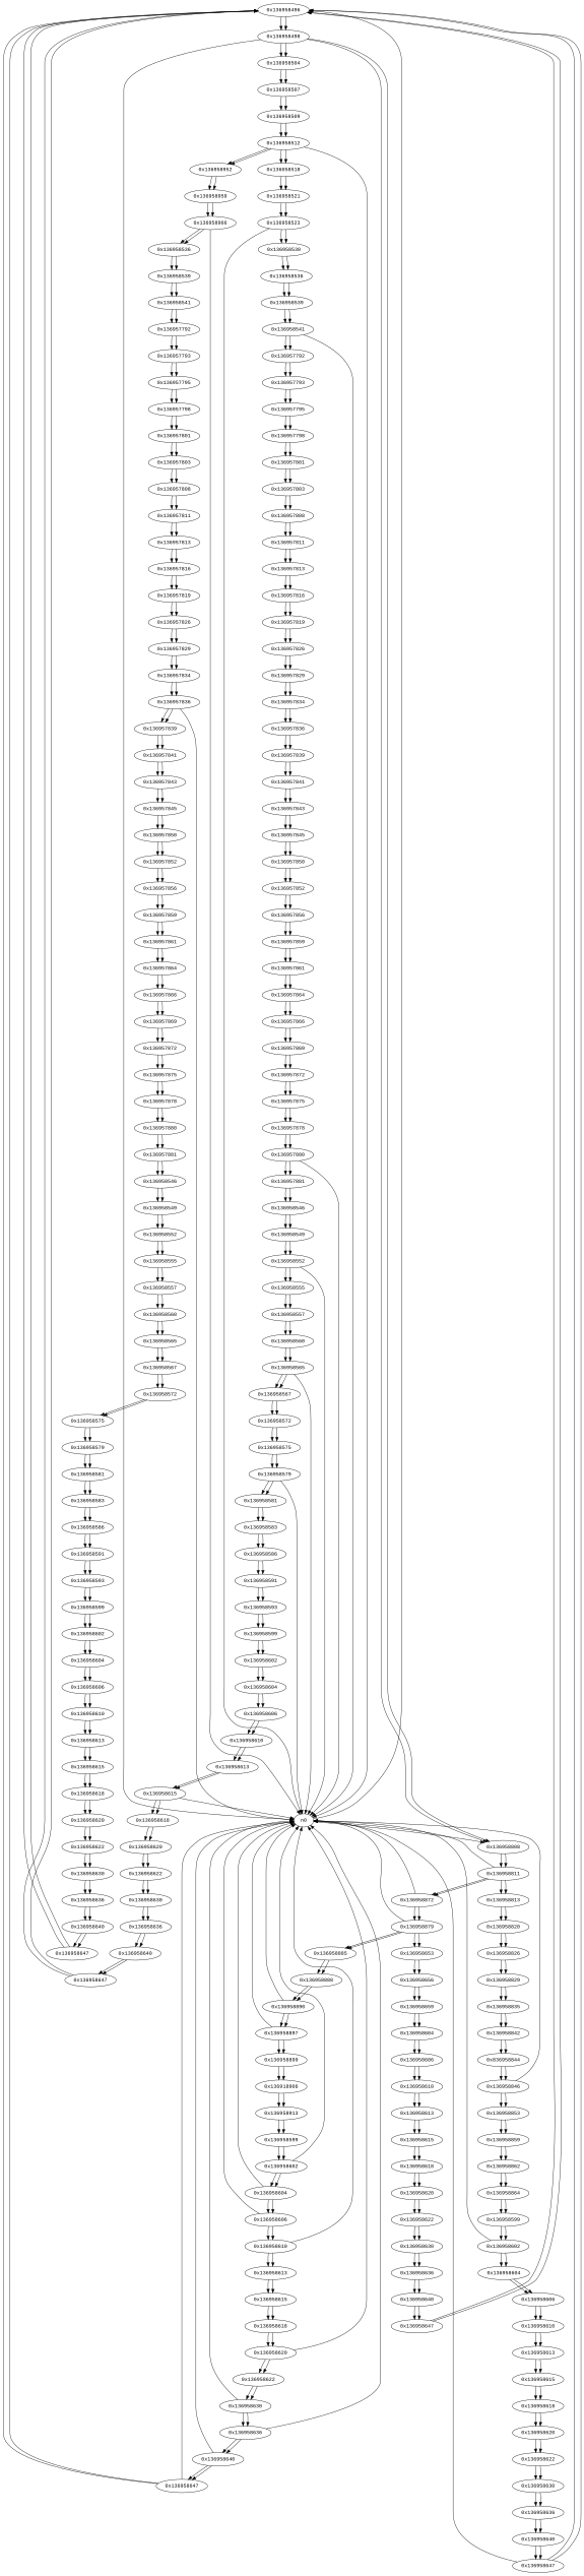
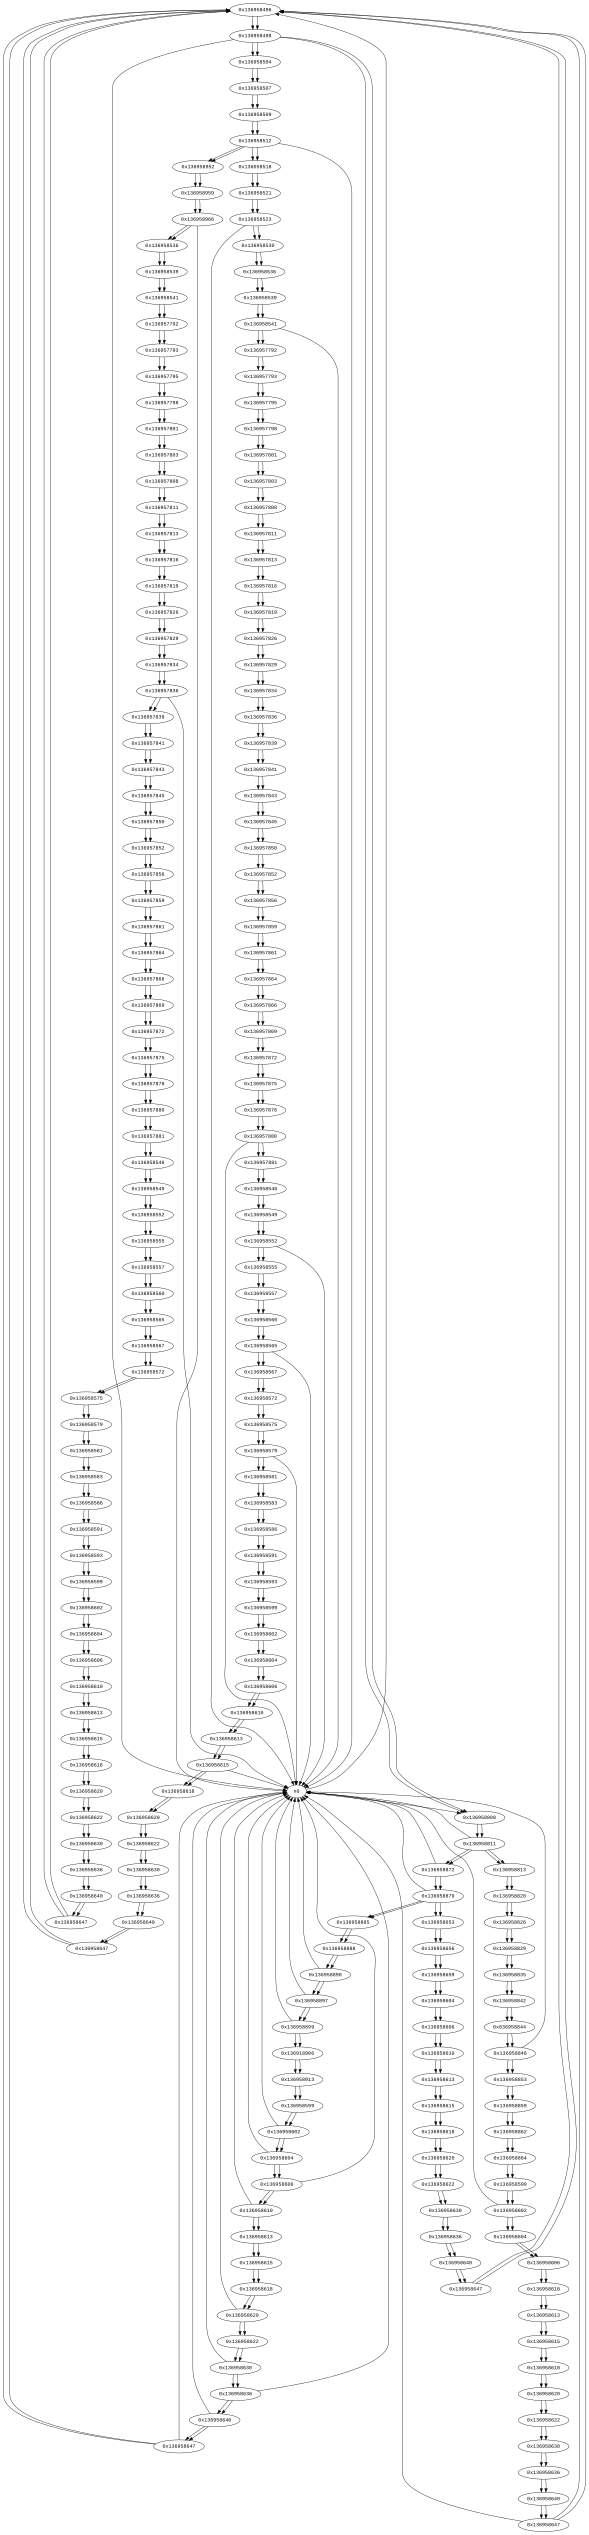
  digraph {
    fontname="Liberation Mono"
    node [fontname="Liberation Mono"]
    edge [fontname="Liberation Mono"]
    n1 [label="0x136958496"]
    n2 [label="0x136958498"]
    n3 [label="0x136958504"]
    n76 [label="0x136958808"]
    n0
    n4 [label="0x136958507"]
    n77 [label="0x136958811"]
    n5 [label="0x136958509"]
    n6 [label="0x136958512"]
    n7 [label="0x136058518"]
    n127 [label="0x136958952"]
    n8 [label="0x136958521"]
    n128 [label="0x136958959"]
    n9 [label="0x136958523"]
    n10 [label="0x136958530"]
    n11 [label="0x136958536"]
    n12 [label="0x136958539"]
    n13 [label="0x136958541"]
    n14 [label="0x136957792"]
    n15 [label="0x136957793"]
    n16 [label="0x136957795"]
    n17 [label="0x136957798"]
    n18 [label="0x136957801"]
    n19 [label="0x136957803"]
    n20 [label="0x136957808"]
    n21 [label="0x136957811"]
    n22 [label="0x136957813"]
    n23 [label="0x136957816"]
    n24 [label="0x136957819"]
    n25 [label="0x136957826"]
    n26 [label="0x136957829"]
    n27 [label="0x136957834"]
    n28 [label="0x136957836"]
    n29 [label="0x136957839"]
    n30 [label="0x136957841"]
    n31 [label="0x136957843"]
    n32 [label="0x136957845"]
    n33 [label="0x136957850"]
    n34 [label="0x136957852"]
    n35 [label="0x136957856"]
    n36 [label="0x136957859"]
    n37 [label="0x136957861"]
    n38 [label="0x136957864"]
    n39 [label="0x136957866"]
    n40 [label="0x136957869"]
    n41 [label="0x136957872"]
    n42 [label="0x136957875"]
    n43 [label="0x136957878"]
    n44 [label="0x136957880"]
    n45 [label="0x136957881"]
    n46 [label="0x136958546"]
    n47 [label="0x136958549"]
    n48 [label="0x136958552"]
    n49 [label="0x136958555"]
    n50 [label="0x136958557"]
    n51 [label="0x136958560"]
    n52 [label="0x136958565"]
    n53 [label="0x136958567"]
    n54 [label="0x136958572"]
    n55 [label="0x136958575"]
    n56 [label="0x136958579"]
    n57 [label="0x136958581"]
    n58 [label="0x136958583"]
    n59 [label="0x136958586"]
    n60 [label="0x136958591"]
    n61 [label="0x136958593"]
    n62 [label="0x136958599"]
    n63 [label="0x136958602"]
    n64 [label="0x136958604"]
    n65 [label="0x136958606"]
    n66 [label="0x136958610"]
    n67 [label="0x136958613"]
    n68 [label="0x136958615"]
    n69 [label="0x136958618"]
    n70 [label="0x136958620"]
    n71 [label="0x136958622"]
    n72 [label="0x136958630"]
    n73 [label="0x136958636"]
    n74 [label="0x136958640"]
    n75 [label="0x136958647"]
    n78 [label="0x136958872"]
    n101 [label="0x136958813"]
    n79 [label="0x136958879"]
    n102 [label="0x136958820"]
    n80 [label="0x136958885"]
    n195 [label="0x136958653"]
    n81 [label="0x136958888"]
    n196 [label="0x136958656"]
    n82 [label="0x136958890"]
    n83 [label="0x136958897"]
    n84 [label="0x136958899"]
    n85 [label="0x136918906"]
    n86 [label="0x136958913"]
    n87 [label="0x136958599"]
    n88 [label="0x136958602"]
    n89 [label="0x136958604"]
    n90 [label="0x136958606"]
    n91 [label="0x136958610"]
    n92 [label="0x136958613"]
    n93 [label="0x136958615"]
    n94 [label="0x136958618"]
    n95 [label="0x136958620"]
    n96 [label="0x136958622"]
    n97 [label="0x136958630"]
    n98 [label="0x136958636"]
    n99 [label="0x136958640"]
    n100 [label="0x136958647"]
    n103 [label="0x136958826"]
    n104 [label="0x136958829"]
    n105 [label="0x136958835"]
    n106 [label="0x136958842"]
    n107 [label="0x836958844"]
    n108 [label="0x136958846"]
    n109 [label="0x136958853"]
    n110 [label="0x136958859"]
    n111 [label="0x136958862"]
    n112 [label="0x136958864"]
    n113 [label="0x136958599"]
    n114 [label="0x136958602"]
    n115 [label="0x136958604"]
    n116 [label="0x136958606"]
    n117 [label="0x136958610"]
    n118 [label="0x136958613"]
    n119 [label="0x136958615"]
    n120 [label="0x136958618"]
    n121 [label="0x136958620"]
    n122 [label="0x136958622"]
    n123 [label="0x136958630"]
    n124 [label="0x136958636"]
    n125 [label="0x136958640"]
    n126 [label="0x136958647"]
    n129 [label="0x136958966"]
    n130 [label="0x136958536"]
    n131 [label="0x136958539"]
    n132 [label="0x136958541"]
    n133 [label="0x136957792"]
    n134 [label="0x136957793"]
    n135 [label="0x136957795"]
    n136 [label="0x136957798"]
    n137 [label="0x136957801"]
    n138 [label="0x136957803"]
    n139 [label="0x136957808"]
    n140 [label="0x136957811"]
    n141 [label="0x136957813"]
    n142 [label="0x136957816"]
    n143 [label="0x136957819"]
    n144 [label="0x136957826"]
    n145 [label="0x136957829"]
    n146 [label="0x136957834"]
    n147 [label="0x136957836"]
    n148 [label="0x136957839"]
    n149 [label="0x136957841"]
    n150 [label="0x136957843"]
    n151 [label="0x136957845"]
    n152 [label="0x136957850"]
    n153 [label="0x136957852"]
    n154 [label="0x136957856"]
    n155 [label="0x136957859"]
    n156 [label="0x136957861"]
    n157 [label="0x136957864"]
    n158 [label="0x136957866"]
    n159 [label="0x136957869"]
    n160 [label="0x136957872"]
    n161 [label="0x136957875"]
    n162 [label="0x136957878"]
    n163 [label="0x136957880"]
    n164 [label="0x136957881"]
    n165 [label="0x136958546"]
    n166 [label="0x136958549"]
    n167 [label="0x136958552"]
    n168 [label="0x136958555"]
    n169 [label="0x136958557"]
    n170 [label="0x136958560"]
    n171 [label="0x136958565"]
    n172 [label="0x136958567"]
    n173 [label="0x136958572"]
    n174 [label="0x136958575"]
    n175 [label="0x136958579"]
    n176 [label="0x136958581"]
    n177 [label="0x136958583"]
    n178 [label="0x136958586"]
    n179 [label="0x136958591"]
    n180 [label="0x136958593"]
    n181 [label="0x136958599"]
    n182 [label="0x136958602"]
    n183 [label="0x136958604"]
    n184 [label="0x136958606"]
    n185 [label="0x136958610"]
    n186 [label="0x136958613"]
    n187 [label="0x136958615"]
    n188 [label="0x136958618"]
    n189 [label="0x136958620"]
    n190 [label="0x136958622"]
    n191 [label="0x136958630"]
    n192 [label="0x136958636"]
    n193 [label="0x136958640"]
    n194 [label="0x136958647"]
    n197 [label="0x136958659"]
    n198 [label="0x136958604"]
    n199 [label="0x136958606"]
    n200 [label="0x136958610"]
    n201 [label="0x136958613"]
    n202 [label="0x136958615"]
    n203 [label="0x136958618"]
    n204 [label="0x136958620"]
    n205 [label="0x136958622"]
    n206 [label="0x136958630"]
    n207 [label="0x136958636"]
    n208 [label="0x136958640"]
    n209 [label="0x136958647"]
    n1 -> n2
    n1 -> n2
    n2 -> n3
    n2 -> n3
    n2 -> n76
    n2 -> n76
    n2 -> n0
    n3 -> n4
    n3 -> n4
    n76 -> n77
    n76 -> n77
    n0 -> n1
    n0 -> n76
    n4 -> n5
    n4 -> n5
    n77 -> n0
    n77 -> n78
    n77 -> n78
    n77 -> n101
    n77 -> n101
    n5 -> n6
    n5 -> n6
    n6 -> n0
    n6 -> n7
    n6 -> n7
    n6 -> n127
    n6 -> n127
    n7 -> n8
    n7 -> n8
    n127 -> n128
    n127 -> n128
    n8 -> n9
    n8 -> n9
    n128 -> n129
    n128 -> n129
    n9 -> n0
    n9 -> n10
    n9 -> n10
    n10 -> n11
    n10 -> n11
    n11 -> n12
    n11 -> n12
    n12 -> n13
    n12 -> n13
    n13 -> n0
    n13 -> n14
    n13 -> n14
    n14 -> n15
    n14 -> n15
    n15 -> n16
    n15 -> n16
    n16 -> n17
    n16 -> n17
    n17 -> n18
    n17 -> n18
    n18 -> n19
    n18 -> n19
    n19 -> n20
    n19 -> n20
    n20 -> n21
    n20 -> n21
    n21 -> n22
    n21 -> n22
    n22 -> n23
    n22 -> n23
    n23 -> n24
    n23 -> n24
    n24 -> n25
    n24 -> n25
    n25 -> n26
    n25 -> n26
    n26 -> n27
    n26 -> n27
    n27 -> n28
    n27 -> n28
    n28 -> n29
    n28 -> n29
    n29 -> n30
    n29 -> n30
    n30 -> n31
    n30 -> n31
    n31 -> n32
    n31 -> n32
    n32 -> n33
    n32 -> n33
    n33 -> n34
    n33 -> n34
    n34 -> n35
    n34 -> n35
    n35 -> n36
    n35 -> n36
    n36 -> n37
    n36 -> n37
    n37 -> n38
    n37 -> n38
    n38 -> n39
    n38 -> n39
    n39 -> n40
    n39 -> n40
    n40 -> n41
    n40 -> n41
    n41 -> n42
    n41 -> n42
    n42 -> n43
    n42 -> n43
    n43 -> n44
    n43 -> n44
    n44 -> n0
    n44 -> n45
    n44 -> n45
    n45 -> n46
    n45 -> n46
    n46 -> n47
    n46 -> n47
    n47 -> n48
    n47 -> n48
    n48 -> n0
    n48 -> n49
    n48 -> n49
    n49 -> n50
    n49 -> n50
    n50 -> n51
    n50 -> n51
    n51 -> n52
    n51 -> n52
    n52 -> n0
    n52 -> n53
    n52 -> n53
    n53 -> n54
    n53 -> n54
    n54 -> n55
    n54 -> n55
    n55 -> n56
    n55 -> n56
    n56 -> n0
    n56 -> n57
    n56 -> n57
    n57 -> n58
    n57 -> n58
    n58 -> n59
    n58 -> n59
    n59 -> n60
    n59 -> n60
    n60 -> n61
    n60 -> n61
    n61 -> n62
    n61 -> n62
    n62 -> n63
    n62 -> n63
    n63 -> n64
    n63 -> n64
    n64 -> n65
    n64 -> n65
    n65 -> n66
    n65 -> n66
    n66 -> n67
    n66 -> n67
    n67 -> n68
    n67 -> n68
    n68 -> n0
    n68 -> n69
    n68 -> n69
    n69 -> n70
    n69 -> n70
    n70 -> n71
    n70 -> n71
    n71 -> n72
    n71 -> n72
    n72 -> n73
    n72 -> n73
    n73 -> n74
    n73 -> n74
    n74 -> n75
    n74 -> n75
    n75 -> n1
    n75 -> n1
    n78 -> n0
    n78 -> n79
    n78 -> n79
    n101 -> n102
    n101 -> n102
    n79 -> n0
    n79 -> n80
    n79 -> n80
    n79 -> n195
    n79 -> n195
    n102 -> n103
    n102 -> n103
    n80 -> n81
    n80 -> n81
    n195 -> n196
    n195 -> n196
    n81 -> n82
    n81 -> n82
    n196 -> n197
    n196 -> n197
    n82 -> n0
    n82 -> n83
    n82 -> n83
    n83 -> n0
    n83 -> n84
    n83 -> n84
+   n84 -> n0
    n84 -> n85
    n84 -> n85
    n85 -> n86
    n85 -> n86
    n86 -> n87
    n86 -> n87
    n87 -> n88
    n87 -> n88
    n88 -> n0
    n88 -> n89
    n88 -> n89
    n89 -> n0
    n89 -> n90
    n89 -> n90
    n90 -> n0
    n90 -> n91
    n90 -> n91
    n91 -> n0
    n91 -> n92
    n91 -> n92
    n92 -> n93
    n92 -> n93
    n93 -> n94
    n93 -> n94
    n94 -> n95
    n94 -> n95
    n95 -> n0
    n95 -> n96
    n95 -> n96
    n96 -> n97
    n96 -> n97
    n97 -> n0
    n97 -> n98
    n97 -> n98
    n98 -> n0
    n98 -> n99
    n98 -> n99
    n99 -> n0
    n99 -> n100
    n99 -> n100
    n100 -> n1
    n100 -> n1
    n100 -> n0
    n103 -> n104
    n103 -> n104
    n104 -> n105
    n104 -> n105
    n105 -> n106
    n105 -> n106
    n106 -> n107
    n106 -> n107
    n107 -> n108
    n107 -> n108
    n108 -> n0
    n108 -> n109
    n108 -> n109
    n109 -> n110
    n109 -> n110
    n110 -> n111
    n110 -> n111
    n111 -> n112
    n111 -> n112
    n112 -> n113
    n112 -> n113
    n113 -> n114
    n113 -> n114
    n114 -> n0
    n114 -> n115
    n114 -> n115
    n115 -> n116
    n115 -> n116
    n116 -> n117
    n116 -> n117
    n117 -> n118
    n117 -> n118
    n118 -> n119
    n118 -> n119
    n119 -> n120
    n119 -> n120
    n120 -> n121
    n120 -> n121
    n121 -> n122
    n121 -> n122
    n122 -> n123
    n122 -> n123
    n123 -> n124
    n123 -> n124
    n124 -> n125
    n124 -> n125
    n125 -> n126
    n125 -> n126
    n126 -> n1
    n126 -> n1
    n126 -> n0
    n129 -> n0
    n129 -> n130
    n129 -> n130
    n130 -> n131
    n130 -> n131
    n131 -> n132
    n131 -> n132
    n132 -> n133
    n132 -> n133
    n133 -> n134
    n133 -> n134
    n134 -> n135
    n134 -> n135
    n135 -> n136
    n135 -> n136
    n136 -> n137
    n136 -> n137
    n137 -> n138
    n137 -> n138
    n138 -> n139
    n138 -> n139
    n139 -> n140
    n139 -> n140
    n140 -> n141
    n140 -> n141
    n141 -> n142
    n141 -> n142
    n142 -> n143
    n142 -> n143
    n143 -> n144
    n143 -> n144
    n144 -> n145
    n144 -> n145
    n145 -> n146
    n145 -> n146
    n146 -> n147
    n146 -> n147
    n147 -> n0
    n147 -> n148
    n147 -> n148
    n148 -> n149
    n148 -> n149
    n149 -> n150
    n149 -> n150
    n150 -> n151
    n150 -> n151
    n151 -> n152
    n151 -> n152
    n152 -> n153
    n152 -> n153
    n153 -> n154
    n153 -> n154
    n154 -> n155
    n154 -> n155
    n155 -> n156
    n155 -> n156
    n156 -> n157
    n156 -> n157
    n157 -> n158
    n157 -> n158
    n158 -> n159
    n158 -> n159
    n159 -> n160
    n159 -> n160
    n160 -> n161
    n160 -> n161
    n161 -> n162
    n161 -> n162
    n162 -> n163
    n162 -> n163
    n163 -> n164
    n163 -> n164
    n164 -> n165
    n164 -> n165
    n165 -> n166
    n165 -> n166
    n166 -> n167
    n166 -> n167
    n167 -> n168
    n167 -> n168
    n168 -> n169
    n168 -> n169
    n169 -> n170
    n169 -> n170
    n170 -> n171
    n170 -> n171
    n171 -> n172
    n171 -> n172
    n172 -> n173
    n172 -> n173
    n173 -> n174
    n173 -> n174
    n174 -> n175
    n174 -> n175
    n175 -> n176
    n175 -> n176
    n176 -> n177
    n176 -> n177
    n177 -> n178
    n177 -> n178
    n178 -> n179
    n178 -> n179
    n179 -> n180
    n179 -> n180
    n180 -> n181
    n180 -> n181
    n181 -> n182
    n181 -> n182
    n182 -> n183
    n182 -> n183
    n183 -> n184
    n183 -> n184
    n184 -> n185
    n184 -> n185
    n185 -> n186
    n185 -> n186
    n186 -> n187
    n186 -> n187
    n187 -> n188
    n187 -> n188
    n188 -> n189
    n188 -> n189
    n189 -> n190
    n189 -> n190
    n190 -> n191
    n190 -> n191
    n191 -> n192
    n191 -> n192
    n192 -> n193
    n192 -> n193
    n193 -> n194
    n193 -> n194
    n194 -> n1
    n194 -> n1
    n197 -> n198
    n197 -> n198
    n198 -> n199
    n198 -> n199
    n199 -> n200
    n199 -> n200
    n200 -> n201
    n200 -> n201
    n201 -> n202
    n201 -> n202
    n202 -> n203
    n202 -> n203
    n203 -> n204
    n203 -> n204
    n204 -> n205
    n204 -> n205
    n205 -> n206
    n205 -> n206
    n206 -> n207
    n206 -> n207
    n207 -> n208
    n207 -> n208
    n208 -> n209
    n208 -> n209
    n209 -> n1
    n209 -> n1
  }
